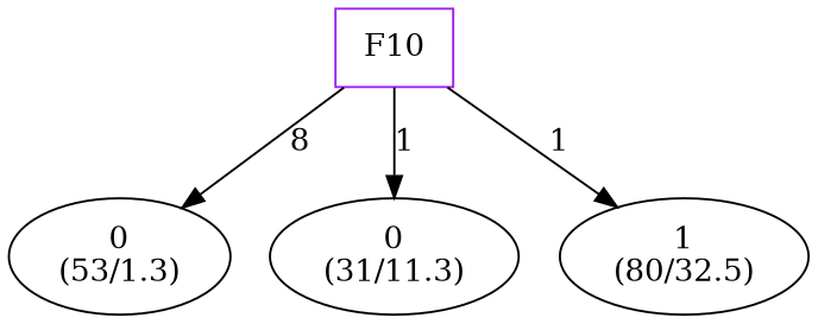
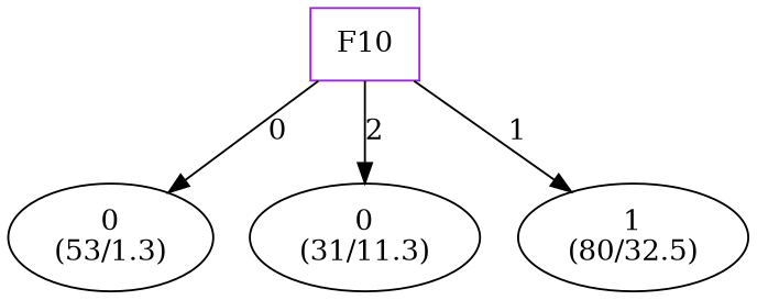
  digraph {
    node [color=black shape=ellipse]
    n1 [color=purple label="F10\n" shape=box]
    n2 [label="0\n(53/1.3)"]
    n3 [label="0\n(31/11.3)"]
    n4 [label="1\n(80/32.5)"]
-   n1 -> n2 [label=8]
-   n1 -> n3 [label=1]
+   n1 -> n2 [label=0]
+   n1 -> n3 [label=2]
    n1 -> n4 [label=1]
  }
